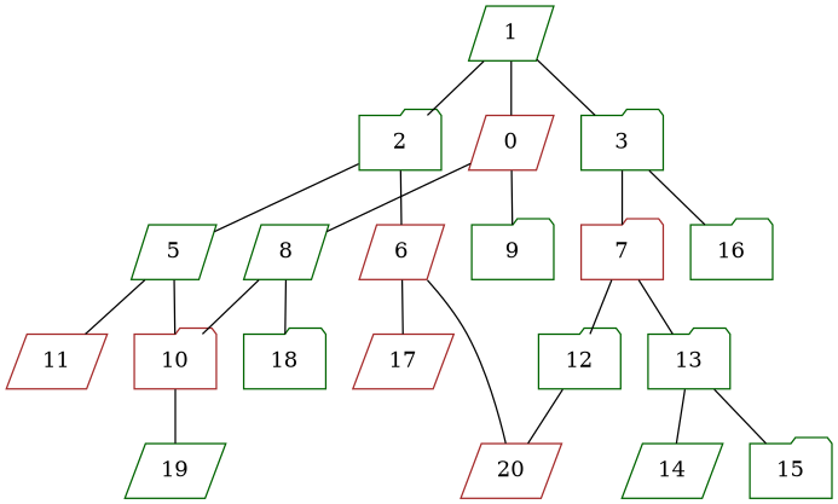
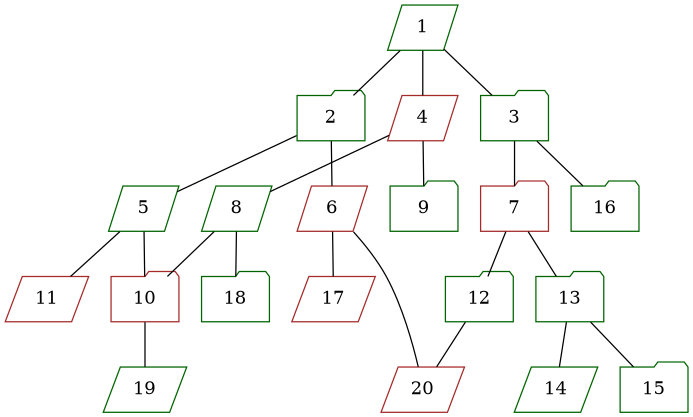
  graph {
    node [chem=C color=darkgreen shape=folder]
    edge [valence=1]
    2
    1 [shape=parallelogram]
    3
-   4 [color=brown shape=parallelogram label=0]
+   4 [color=brown shape=parallelogram]
    5 [shape=parallelogram]
    6 [color=brown shape=parallelogram]
    7 [color=brown]
    16 [chem=H]
    8 [chem=N shape=parallelogram]
    9 [chem=O]
    10 [chem=N color=brown]
    11 [chem=O color=brown shape=parallelogram]
    17 [chem=H color=brown shape=parallelogram]
    20 [chem=H color=brown shape=parallelogram]
    12
    13 [chem=N]
    18 [chem=H]
    19 [chem=H shape=parallelogram]
    14 [chem=O shape=parallelogram]
    15 [chem=O]
    2 -- 5
    2 -- 6
    1 -- 2 [valence=2]
    1 -- 3
    1 -- 4
    3 -- 7 [valence=2]
    3 -- 16
    4 -- 8
    4 -- 9 [valence=2]
    5 -- 10
    5 -- 11 [valence=2]
    6 -- 17
    6 -- 20 [valence=2]
    7 -- 12
    7 -- 13
    8 -- 10
    8 -- 18
    10 -- 19
    12 -- 20
    13 -- 14 [valence=2]
    13 -- 15
  }
